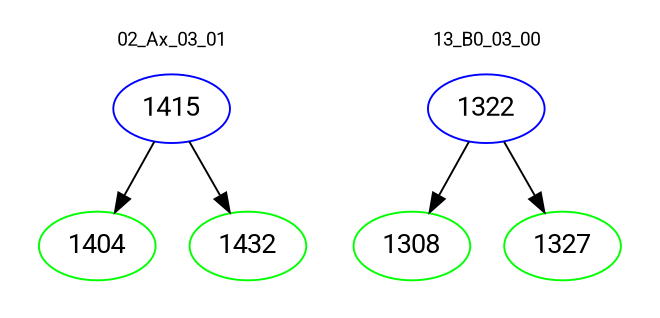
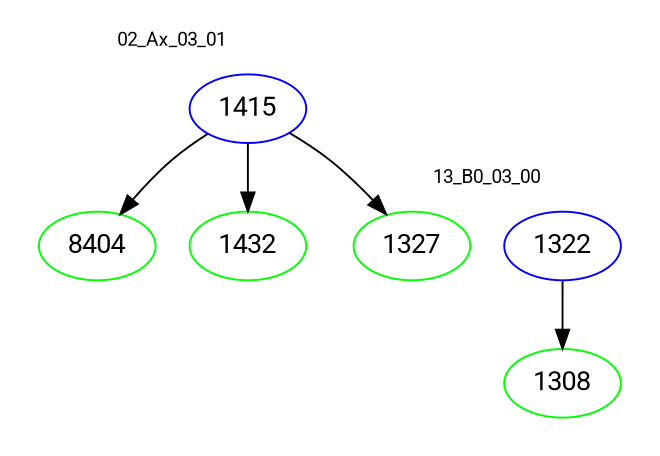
  digraph {
    fontname=Roboto
    node [color=green fontname=Roboto]
    edge [color=black fontname=Roboto]
    n1 [color=blue label=1415]
-   n2 [label=1404]
+   n2 [label=8404]
    n3 [label=1432]
    n4 [color=blue label=1322]
    n5 [label=1308]
    n6 [label=1327]
    subgraph cluster_1 {
      color=white
      fontsize=10
      label="02_Ax_03_01"
      n1
      n2
      n3
    }
    subgraph cluster_2 {
      color=white
      fontsize=10
      label="13_B0_03_00"
      n4
      n5
      n6
    }
    n1 -> n2
    n1 -> n3
    n4 -> n5
-   n4 -> n6
+   n1 -> n6
  }
